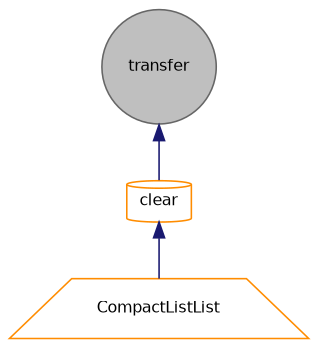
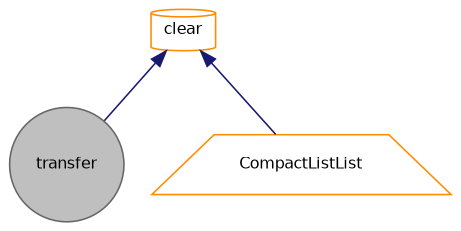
  digraph {
    rankdir=TB
    node [color=darkorange fontname=Helvetica fontsize=10]
    edge [color=midnightblue dir=back fontname=Helvetica fontsize=10 labelfontname=Helvetica labelfontsize=10 style=solid]
    n1 [color=gray40 fillcolor=grey75 fontcolor=black height=0.2 label=transfer shape=circle style=filled width=0.4]
    n2 [height=0.2 label=clear shape=cylinder width=0.4]
    n3 [height=0.2 label=CompactListList shape=trapezium width=0.4]
-   n1 -> n2
+   n2 -> n1
    n2 -> n3
  }
